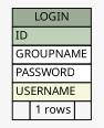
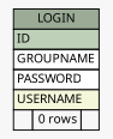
  digraph {
    bgcolor="#f7f7f7"
    fontname="Noto Sans"
    fontsize=11
    nodesep=0.18
    rankdir=RL
    ranksep=0.46
-   n1 [fontname="Noto Sans" fontsize=11 label=<     <TABLE BORDER="0" CELLBORDER="1" CELLSPACING="0" BGCOLOR="#ffffff">       <TR><TD COLSPAN="3" BGCOLOR="#9bab96" ALIGN="CENTER">LOGIN</TD></TR>       <TR><TD PORT="ID" COLSPAN="3" BGCOLOR="#bed1b8" ALIGN="LEFT">ID</TD></TR>       <TR><TD PORT="GROUPNAME" COLSPAN="3" ALIGN="LEFT">GROUPNAME</TD></TR>       <TR><TD PORT="PASSWORD" COLSPAN="3" ALIGN="LEFT">PASSWORD</TD></TR>       <TR><TD PORT="USERNAME" COLSPAN="3" BGCOLOR="#f4f7da" ALIGN="LEFT">USERNAME</TD></TR>       <TR><TD ALIGN="LEFT" BGCOLOR="#f7f7f7">  </TD><TD ALIGN="RIGHT" BGCOLOR="#f7f7f7">1 rows</TD><TD ALIGN="RIGHT" BGCOLOR="#f7f7f7">  </TD></TR>     </TABLE>> shape=plaintext]
+   n1 [fontname="Noto Sans" fontsize=11 label=<     <TABLE BORDER="0" CELLBORDER="1" CELLSPACING="0" BGCOLOR="#ffffff">       <TR><TD COLSPAN="3" BGCOLOR="#9bab96" ALIGN="CENTER">LOGIN</TD></TR>       <TR><TD PORT="ID" COLSPAN="3" BGCOLOR="#bed1b8" ALIGN="LEFT">ID</TD></TR>       <TR><TD PORT="GROUPNAME" COLSPAN="3" ALIGN="LEFT">GROUPNAME</TD></TR>       <TR><TD PORT="PASSWORD" COLSPAN="3" ALIGN="LEFT">PASSWORD</TD></TR>       <TR><TD PORT="USERNAME" COLSPAN="3" BGCOLOR="#f4f7da" ALIGN="LEFT">USERNAME</TD></TR>       <TR><TD ALIGN="LEFT" BGCOLOR="#f7f7f7">  </TD><TD ALIGN="RIGHT" BGCOLOR="#f7f7f7">0 rows</TD><TD ALIGN="RIGHT" BGCOLOR="#f7f7f7">  </TD></TR>     </TABLE>> shape=plaintext]
  }
